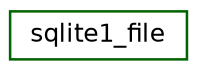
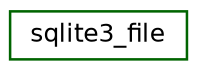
  digraph {
    rankdir=TB
-   n1 [color=darkgreen fillcolor=white fontname=Helvetica fontsize=10 height=0.2 label=sqlite1_file shape=record style=filled width=0.4]
+   n1 [color=darkgreen fillcolor=white fontname=Helvetica fontsize=10 height=0.2 label=sqlite3_file shape=record style=filled width=0.4]
  }
